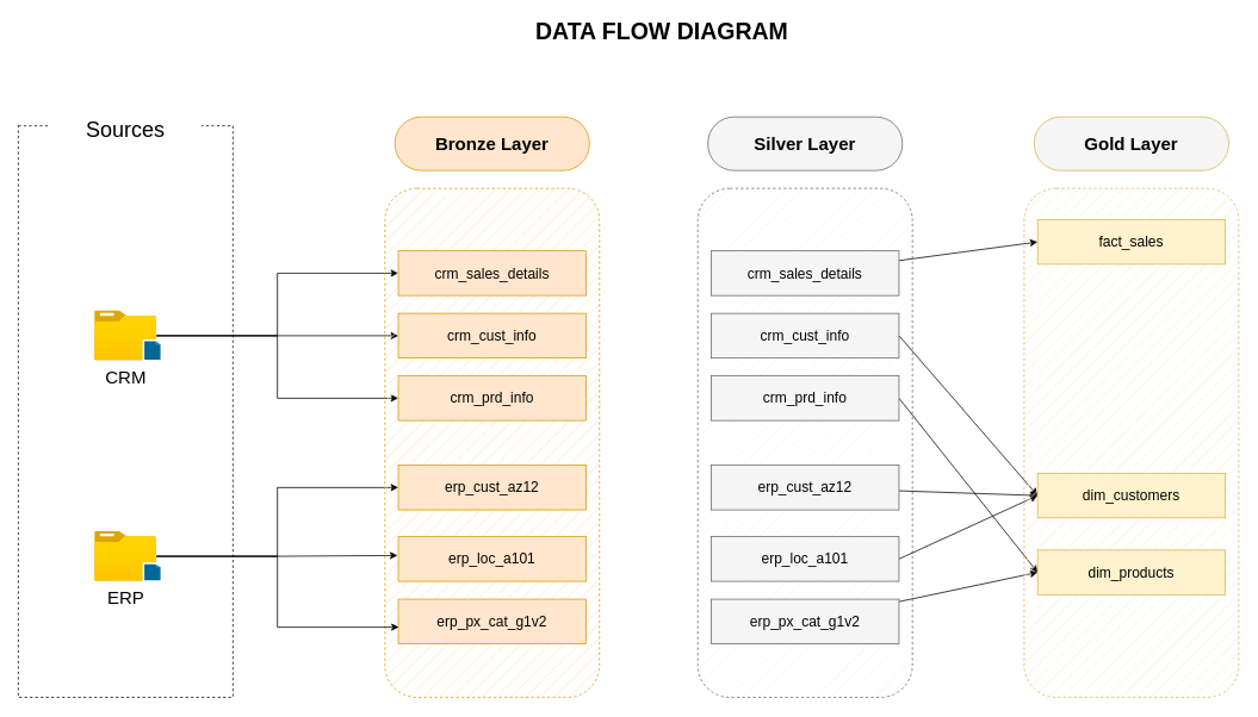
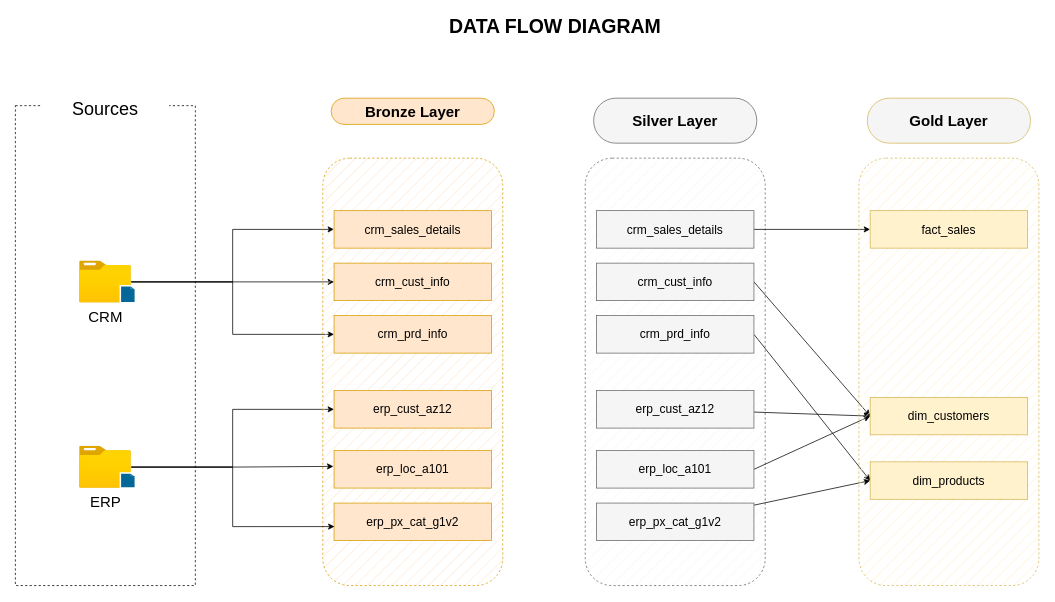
  <mxCell id="0" />
  <mxCell id="1" parent="0" />
  <mxCell id="2" value="" style="rounded=0;whiteSpace=wrap;html=1;strokeColor=default;dashed=1;fillColor=none;strokeWidth=1;" vertex="1" parent="1"><mxGeometry x="20" y="140" width="240" height="640" as="geometry" /></mxCell>
  <mxCell id="3" value="&lt;b&gt;&lt;font style=&quot;font-size: 26px;&quot;&gt;DATA FLOW DIAGRAM&lt;/font&gt;&lt;/b&gt;" style="text;html=1;align=center;verticalAlign=middle;whiteSpace=wrap;rounded=0;" vertex="1" parent="1"><mxGeometry x="570" y="20" width="340" height="30" as="geometry" /></mxCell>
  <mxCell id="4" value="&lt;font style=&quot;font-size: 24px;&quot;&gt;Sources&lt;/font&gt;" style="rounded=0;whiteSpace=wrap;html=1;strokeColor=none;" vertex="1" parent="1"><mxGeometry x="55" y="120" width="170" height="50" as="geometry" /></mxCell>
  <mxCell id="5" style="edgeStyle=orthogonalEdgeStyle;rounded=0;orthogonalLoop=1;jettySize=auto;html=1;" edge="1" parent="1" source="8" target="14"><mxGeometry relative="1" as="geometry" /></mxCell>
  <mxCell id="6" style="edgeStyle=orthogonalEdgeStyle;rounded=0;orthogonalLoop=1;jettySize=auto;html=1;entryX=0;entryY=0.5;entryDx=0;entryDy=0;" edge="1" parent="1" source="8" target="13"><mxGeometry relative="1" as="geometry" /></mxCell>
  <mxCell id="7" style="edgeStyle=orthogonalEdgeStyle;rounded=0;orthogonalLoop=1;jettySize=auto;html=1;entryX=0;entryY=0.5;entryDx=0;entryDy=0;" edge="1" parent="1" source="8" target="15"><mxGeometry relative="1" as="geometry" /></mxCell>
  <mxCell id="8" value="&lt;font style=&quot;font-size: 20px;&quot;&gt;CRM&lt;/font&gt;" style="image;aspect=fixed;html=1;points=[];align=center;fontSize=12;image=img/lib/azure2/general/Folder_Blank.svg;" vertex="1" parent="1"><mxGeometry x="105.5" y="347" width="69" height="56.0" as="geometry" /></mxCell>
  <mxCell id="9" style="edgeStyle=orthogonalEdgeStyle;rounded=0;orthogonalLoop=1;jettySize=auto;html=1;entryX=0;entryY=0.5;entryDx=0;entryDy=0;" edge="1" parent="1" source="10" target="16"><mxGeometry relative="1" as="geometry" /></mxCell>
  <mxCell id="10" value="&lt;span style=&quot;font-size: 20px;&quot;&gt;ERP&lt;/span&gt;" style="image;aspect=fixed;html=1;points=[];align=center;fontSize=12;image=img/lib/azure2/general/Folder_Blank.svg;" vertex="1" parent="1"><mxGeometry x="105.5" y="594" width="69" height="56.0" as="geometry" /></mxCell>
  <mxCell id="11" value="" style="rounded=1;whiteSpace=wrap;html=1;dashed=1;fillColor=#ffe6cc;strokeColor=#d79b00;fillStyle=hatch;glass=0;" vertex="1" parent="1"><mxGeometry x="430" y="210" width="240" height="570" as="geometry" /></mxCell>
- <mxCell id="12" value="&lt;font style=&quot;font-size: 20px; color: rgb(0, 0, 0);&quot;&gt;&lt;b&gt;Bronze Layer&lt;/b&gt;&lt;/font&gt;" style="rounded=1;whiteSpace=wrap;html=1;arcSize=49;fillColor=#ffe6cc;strokeColor=#d79b00;" vertex="1" parent="1"><mxGeometry x="441.25" y="130" width="217.5" height="60" as="geometry" /></mxCell>
+ <mxCell id="12" value="&lt;font style=&quot;font-size: 20px; color: rgb(0, 0, 0);&quot;&gt;&lt;b&gt;Bronze Layer&lt;/b&gt;&lt;/font&gt;" style="rounded=1;whiteSpace=wrap;html=1;arcSize=49;fillColor=#ffe6cc;strokeColor=#d79b00;" vertex="1" parent="1"><mxGeometry x="441.25" y="130" width="217.5" height="35" as="geometry" /></mxCell>
  <mxCell id="13" value="&lt;font style=&quot;font-size: 16px;&quot; color=&quot;#000000&quot;&gt;crm_sales_details&lt;/font&gt;" style="rounded=0;whiteSpace=wrap;html=1;arcSize=49;fillColor=#ffe6cc;strokeColor=#d79b00;glass=0;" vertex="1" parent="1"><mxGeometry x="445" y="280" width="210" height="50" as="geometry" /></mxCell>
  <mxCell id="14" value="&lt;font style=&quot;font-size: 16px;&quot; color=&quot;#000000&quot;&gt;crm_cust_info&lt;/font&gt;" style="rounded=0;whiteSpace=wrap;html=1;arcSize=49;fillColor=#ffe6cc;strokeColor=#d79b00;glass=0;" vertex="1" parent="1"><mxGeometry x="445" y="350" width="210" height="50" as="geometry" /></mxCell>
  <mxCell id="15" value="&lt;font style=&quot;font-size: 16px;&quot; color=&quot;#000000&quot;&gt;crm_prd_info&lt;/font&gt;" style="rounded=0;whiteSpace=wrap;html=1;arcSize=49;fillColor=#ffe6cc;strokeColor=#d79b00;glass=0;" vertex="1" parent="1"><mxGeometry x="445" y="420" width="210" height="50" as="geometry" /></mxCell>
  <mxCell id="16" value="&lt;font style=&quot;font-size: 16px;&quot; color=&quot;#000000&quot;&gt;erp_cust_az12&lt;/font&gt;" style="rounded=0;whiteSpace=wrap;html=1;arcSize=49;fillColor=#ffe6cc;strokeColor=#d79b00;glass=0;" vertex="1" parent="1"><mxGeometry x="445" y="520" width="210" height="50" as="geometry" /></mxCell>
  <mxCell id="17" value="&lt;font style=&quot;font-size: 16px;&quot; color=&quot;#000000&quot;&gt;erp_loc_a101&lt;/font&gt;" style="rounded=0;whiteSpace=wrap;html=1;arcSize=49;fillColor=#ffe6cc;strokeColor=#d79b00;glass=0;" vertex="1" parent="1"><mxGeometry x="445" y="600" width="210" height="50" as="geometry" /></mxCell>
  <mxCell id="18" value="&lt;font style=&quot;font-size: 16px;&quot; color=&quot;#000000&quot;&gt;erp_px_cat_g1v2&lt;/font&gt;" style="rounded=0;whiteSpace=wrap;html=1;arcSize=49;fillColor=#ffe6cc;strokeColor=#d79b00;glass=0;" vertex="1" parent="1"><mxGeometry x="445" y="670" width="210" height="50" as="geometry" /></mxCell>
  <mxCell id="19" style="edgeStyle=orthogonalEdgeStyle;rounded=0;orthogonalLoop=1;jettySize=auto;html=1;entryX=-0.004;entryY=0.421;entryDx=0;entryDy=0;entryPerimeter=0;" edge="1" parent="1" source="10" target="17"><mxGeometry relative="1" as="geometry" /></mxCell>
  <mxCell id="20" style="edgeStyle=orthogonalEdgeStyle;rounded=0;orthogonalLoop=1;jettySize=auto;html=1;entryX=0.003;entryY=0.627;entryDx=0;entryDy=0;entryPerimeter=0;" edge="1" parent="1" source="10" target="18"><mxGeometry relative="1" as="geometry" /></mxCell>
  <mxCell id="21" value="" style="shape=mxgraph.cisco.misc.page_icon;html=1;pointerEvents=1;dashed=0;fillColor=#036897;strokeColor=#ffffff;strokeWidth=2;verticalLabelPosition=bottom;verticalAlign=top;align=center;outlineConnect=0;" vertex="1" parent="1"><mxGeometry x="160" y="380" width="20" height="23" as="geometry" /></mxCell>
  <mxCell id="22" value="" style="shape=mxgraph.cisco.misc.page_icon;html=1;pointerEvents=1;dashed=0;fillColor=#036897;strokeColor=#ffffff;strokeWidth=2;verticalLabelPosition=bottom;verticalAlign=top;align=center;outlineConnect=0;" vertex="1" parent="1"><mxGeometry x="160" y="630" width="20" height="20" as="geometry" /></mxCell>
  <mxCell id="23" value="" style="rounded=1;whiteSpace=wrap;html=1;dashed=1;fillColor=#f5f5f5;strokeColor=#666666;fillStyle=hatch;glass=0;fontColor=#333333;" vertex="1" parent="1"><mxGeometry x="780" y="210" width="240" height="570" as="geometry" /></mxCell>
  <mxCell id="24" value="&lt;font style=&quot;font-size: 20px; color: rgb(0, 0, 0);&quot;&gt;&lt;b&gt;Silver Layer&lt;/b&gt;&lt;/font&gt;" style="rounded=1;whiteSpace=wrap;html=1;arcSize=49;fillColor=#f5f5f5;strokeColor=#666666;fontColor=#333333;" vertex="1" parent="1"><mxGeometry x="791.25" y="130" width="217.5" height="60" as="geometry" /></mxCell>
  <mxCell id="25" style="rounded=0;orthogonalLoop=1;jettySize=auto;html=1;entryX=0;entryY=0.5;entryDx=0;entryDy=0;" edge="1" parent="1" source="26" target="39"><mxGeometry relative="1" as="geometry" /></mxCell>
  <mxCell id="26" value="&lt;font style=&quot;font-size: 16px;&quot; color=&quot;#000000&quot;&gt;crm_sales_details&lt;/font&gt;" style="rounded=0;whiteSpace=wrap;html=1;arcSize=49;fillColor=#f5f5f5;strokeColor=#666666;glass=0;fontColor=#333333;" vertex="1" parent="1"><mxGeometry x="795" y="280" width="210" height="50" as="geometry" /></mxCell>
  <mxCell id="27" style="rounded=0;orthogonalLoop=1;jettySize=auto;html=1;entryX=0;entryY=0.5;entryDx=0;entryDy=0;exitX=1;exitY=0.5;exitDx=0;exitDy=0;" edge="1" parent="1" source="28" target="40"><mxGeometry relative="1" as="geometry" /></mxCell>
  <mxCell id="28" value="&lt;font style=&quot;font-size: 16px;&quot; color=&quot;#000000&quot;&gt;crm_cust_info&lt;/font&gt;" style="rounded=0;whiteSpace=wrap;html=1;arcSize=49;fillColor=#f5f5f5;strokeColor=#666666;glass=0;fontColor=#333333;" vertex="1" parent="1"><mxGeometry x="795" y="350" width="210" height="50" as="geometry" /></mxCell>
  <mxCell id="29" style="rounded=0;orthogonalLoop=1;jettySize=auto;html=1;entryX=0;entryY=0.5;entryDx=0;entryDy=0;exitX=1;exitY=0.5;exitDx=0;exitDy=0;" edge="1" parent="1" source="30" target="41"><mxGeometry relative="1" as="geometry" /></mxCell>
  <mxCell id="30" value="&lt;font style=&quot;font-size: 16px;&quot; color=&quot;#000000&quot;&gt;crm_prd_info&lt;/font&gt;" style="rounded=0;whiteSpace=wrap;html=1;arcSize=49;fillColor=#f5f5f5;strokeColor=#666666;glass=0;fontColor=#333333;" vertex="1" parent="1"><mxGeometry x="795" y="420" width="210" height="50" as="geometry" /></mxCell>
  <mxCell id="31" style="rounded=0;orthogonalLoop=1;jettySize=auto;html=1;entryX=0;entryY=0.5;entryDx=0;entryDy=0;" edge="1" parent="1" source="32" target="40"><mxGeometry relative="1" as="geometry" /></mxCell>
  <mxCell id="32" value="&lt;font style=&quot;font-size: 16px;&quot; color=&quot;#000000&quot;&gt;erp_cust_az12&lt;/font&gt;" style="rounded=0;whiteSpace=wrap;html=1;arcSize=49;fillColor=#f5f5f5;strokeColor=#666666;glass=0;fontColor=#333333;" vertex="1" parent="1"><mxGeometry x="795" y="520" width="210" height="50" as="geometry" /></mxCell>
  <mxCell id="33" style="rounded=0;orthogonalLoop=1;jettySize=auto;html=1;entryX=0;entryY=0.5;entryDx=0;entryDy=0;exitX=1;exitY=0.5;exitDx=0;exitDy=0;" edge="1" parent="1" source="34" target="40"><mxGeometry relative="1" as="geometry" /></mxCell>
  <mxCell id="34" value="&lt;font style=&quot;font-size: 16px;&quot; color=&quot;#000000&quot;&gt;erp_loc_a101&lt;/font&gt;" style="rounded=0;whiteSpace=wrap;html=1;arcSize=49;fillColor=#f5f5f5;strokeColor=#666666;glass=0;fontColor=#333333;" vertex="1" parent="1"><mxGeometry x="795" y="600" width="210" height="50" as="geometry" /></mxCell>
  <mxCell id="35" style="rounded=0;orthogonalLoop=1;jettySize=auto;html=1;entryX=0;entryY=0.5;entryDx=0;entryDy=0;" edge="1" parent="1" source="36" target="41"><mxGeometry relative="1" as="geometry" /></mxCell>
  <mxCell id="36" value="&lt;font style=&quot;font-size: 16px;&quot; color=&quot;#000000&quot;&gt;erp_px_cat_g1v2&lt;/font&gt;" style="rounded=0;whiteSpace=wrap;html=1;arcSize=49;fillColor=#f5f5f5;strokeColor=#666666;glass=0;fontColor=#333333;" vertex="1" parent="1"><mxGeometry x="795" y="670" width="210" height="50" as="geometry" /></mxCell>
  <mxCell id="37" value="" style="rounded=1;whiteSpace=wrap;html=1;dashed=1;fillColor=#fff2cc;strokeColor=#d6b656;fillStyle=hatch;glass=0;" vertex="1" parent="1"><mxGeometry x="1145" y="210" width="240" height="570" as="geometry" /></mxCell>
  <mxCell id="38" value="&lt;font style=&quot;font-size: 20px; color: rgb(0, 0, 0);&quot;&gt;&lt;b&gt;Gold Layer&lt;/b&gt;&lt;/font&gt;" style="rounded=1;whiteSpace=wrap;html=1;arcSize=49;fillColor=#f5f5f5;strokeColor=#d6b656;" vertex="1" parent="1"><mxGeometry x="1156.25" y="130" width="217.5" height="60" as="geometry" /></mxCell>
- <mxCell id="39" value="&lt;font style=&quot;font-size: 16px;&quot; color=&quot;#000000&quot;&gt;fact_sales&lt;/font&gt;" style="rounded=0;whiteSpace=wrap;html=1;arcSize=49;fillColor=#fff2cc;strokeColor=#d6b656;glass=0;" vertex="1" parent="1"><mxGeometry x="1160" y="245" width="210" height="50" as="geometry" /></mxCell>
+ <mxCell id="39" value="&lt;font style=&quot;font-size: 16px;&quot; color=&quot;#000000&quot;&gt;fact_sales&lt;/font&gt;" style="rounded=0;whiteSpace=wrap;html=1;arcSize=49;fillColor=#fff2cc;strokeColor=#d6b656;glass=0;" vertex="1" parent="1"><mxGeometry x="1160" y="280" width="210" height="50" as="geometry" /></mxCell>
  <mxCell id="40" value="&lt;font style=&quot;font-size: 16px;&quot; color=&quot;#000000&quot;&gt;dim_customers&lt;/font&gt;" style="rounded=0;whiteSpace=wrap;html=1;arcSize=49;fillColor=#fff2cc;strokeColor=#d6b656;glass=0;" vertex="1" parent="1"><mxGeometry x="1160" y="529" width="210" height="50" as="geometry" /></mxCell>
  <mxCell id="41" value="&lt;font style=&quot;font-size: 16px;&quot; color=&quot;#000000&quot;&gt;dim_products&lt;/font&gt;" style="rounded=0;whiteSpace=wrap;html=1;arcSize=49;fillColor=#fff2cc;strokeColor=#d6b656;glass=0;" vertex="1" parent="1"><mxGeometry x="1160" y="615" width="210" height="50" as="geometry" /></mxCell>
